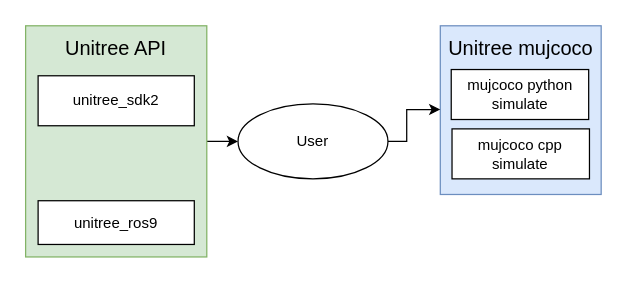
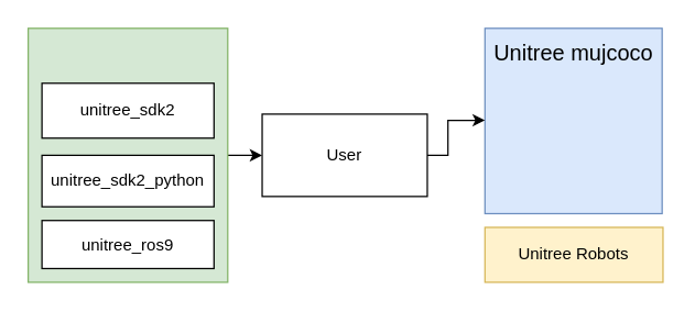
  <mxCell id="0" />
  <mxCell id="1" parent="0" />
  <mxCell id="2" value="" style="whiteSpace=wrap;html=1;fontSize=16;fillColor=#dae8fc;strokeColor=#6c8ebf;" parent="1" vertex="1"><mxGeometry x="351.88" y="20" width="128.75" height="135" as="geometry" /></mxCell>
  <mxCell id="3" style="edgeStyle=none;html=1;exitX=1;exitY=0.5;exitDx=0;exitDy=0;fontSize=16;" parent="1" source="4" target="12" edge="1"><mxGeometry relative="1" as="geometry" /></mxCell>
  <mxCell id="4" value="" style="rounded=0;whiteSpace=wrap;html=1;fillColor=#d5e8d4;strokeColor=#82b366;" parent="1" vertex="1"><mxGeometry x="20" y="20" width="145" height="185" as="geometry" /></mxCell>
  <mxCell id="5" value="unitree_sdk2" style="rounded=0;whiteSpace=wrap;html=1;" parent="1" vertex="1"><mxGeometry x="30" y="60" width="125" height="40" as="geometry" /></mxCell>
+ <mxCell id="6" value="unitree_sdk2_python" style="rounded=0;whiteSpace=wrap;html=1;" parent="1" vertex="1"><mxGeometry x="30" y="112.5" width="125" height="37.5" as="geometry" /></mxCell>
  <mxCell id="7" value="unitree_ros9" style="rounded=0;whiteSpace=wrap;html=1;" parent="1" vertex="1"><mxGeometry x="30" y="160" width="125" height="35" as="geometry" /></mxCell>
- <mxCell id="8" value="mujcoco cpp &lt;br&gt;simulate" style="rounded=0;whiteSpace=wrap;html=1;" parent="1" vertex="1"><mxGeometry x="361.26" y="102.5" width="110" height="40" as="geometry" /></mxCell>
- <mxCell id="9" value="mujcoco python&lt;br&gt;simulate" style="rounded=0;whiteSpace=wrap;html=1;" parent="1" vertex="1"><mxGeometry x="360.63" y="55" width="110" height="40" as="geometry" /></mxCell>
+ <mxCell id="10" value="Unitree Robots" style="rounded=0;whiteSpace=wrap;html=1;fillColor=#fff2cc;strokeColor=#d6b656;" parent="1" vertex="1"><mxGeometry x="351.88" y="165" width="129.38" height="40" as="geometry" /></mxCell>
  <mxCell id="11" style="edgeStyle=orthogonalEdgeStyle;html=1;exitX=1;exitY=0.5;exitDx=0;exitDy=0;fontSize=16;rounded=0;" parent="1" source="12" target="2" edge="1"><mxGeometry relative="1" as="geometry"><Array as="points"><mxPoint x="325" y="113" /><mxPoint x="325" y="87" /></Array></mxGeometry></mxCell>
- <mxCell id="12" value="User" style="ellipse;whiteSpace=wrap;html=1;" parent="1" vertex="1"><mxGeometry x="190" y="82.5" width="120" height="60" as="geometry" /></mxCell>
- <mxCell id="13" value="&lt;font style=&quot;font-size: 16px;&quot;&gt;Unitree API&lt;/font&gt;" style="text;html=1;strokeColor=none;fillColor=none;align=center;verticalAlign=middle;whiteSpace=wrap;rounded=0;" parent="1" vertex="1"><mxGeometry x="26.25" y="20" width="132.5" height="35" as="geometry" /></mxCell>
+ <mxCell id="12" value="User" style="rounded=0;whiteSpace=wrap;html=1;" parent="1" vertex="1"><mxGeometry x="190" y="82.5" width="120" height="60" as="geometry" /></mxCell>
  <mxCell id="14" value="&lt;font style=&quot;font-size: 16px;&quot;&gt;Unitree mujcoco&lt;/font&gt;" style="text;html=1;strokeColor=none;fillColor=none;align=center;verticalAlign=middle;whiteSpace=wrap;rounded=0;" parent="1" vertex="1"><mxGeometry x="350" y="20" width="132.5" height="35" as="geometry" /></mxCell>
